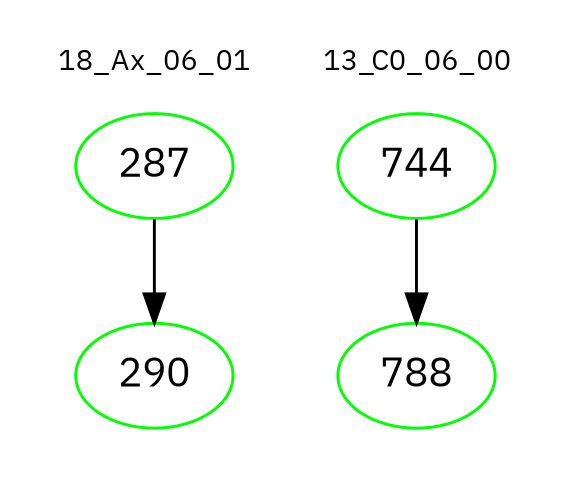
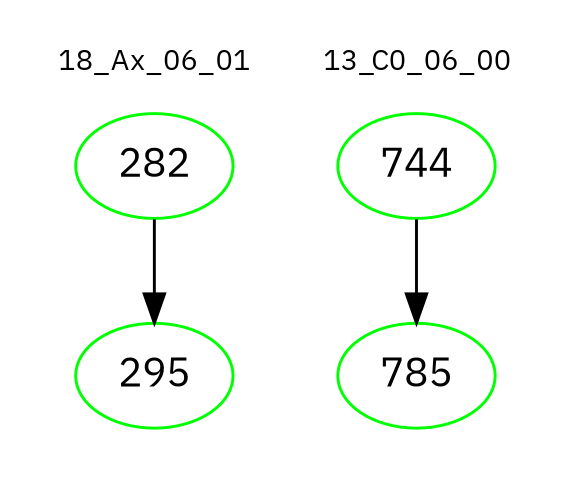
  digraph {
    fontname="IBM Plex Sans"
    node [color=green fontname="IBM Plex Sans"]
    edge [color=black fontname="IBM Plex Sans"]
-   n1 [label=287]
-   n2 [label=290]
+   n1 [label=282]
+   n2 [label=295]
    n3 [label=744]
-   n4 [label=788]
+   n4 [label=785]
    subgraph cluster_1 {
      color=white
      fontsize=10
      label="18_Ax_06_01"
      n1
      n2
    }
    subgraph cluster_2 {
      color=white
      fontsize=10
      label="13_C0_06_00"
      n3
      n4
    }
    n1 -> n2
    n3 -> n4
  }
